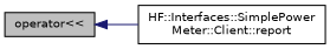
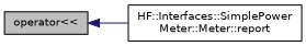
  digraph {
    rankdir=LR
    node [color=black fontname=Helvetica fontsize=10 shape=record style=filled]
    n1 [fillcolor=grey75 fontcolor=black height=0.2 label="operator\<\<" width=0.4]
-   n2 [fillcolor=white height=0.2 label="HF::Interfaces::SimplePower\lMeter::Client::report" width=0.4]
+   n2 [fillcolor=white height=0.2 label="HF::Interfaces::SimplePower\lMeter::Meter::report" width=0.4]
    n1 -> n2 [color=midnightblue dir=back fontname=Helvetica fontsize=10 labelfontname=Helvetica labelfontsize=10 style=solid]
  }
